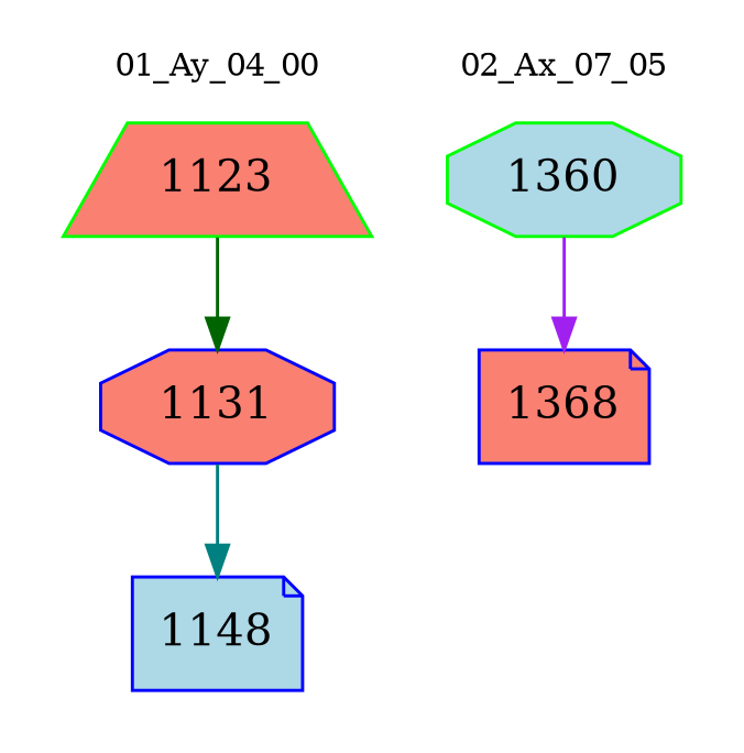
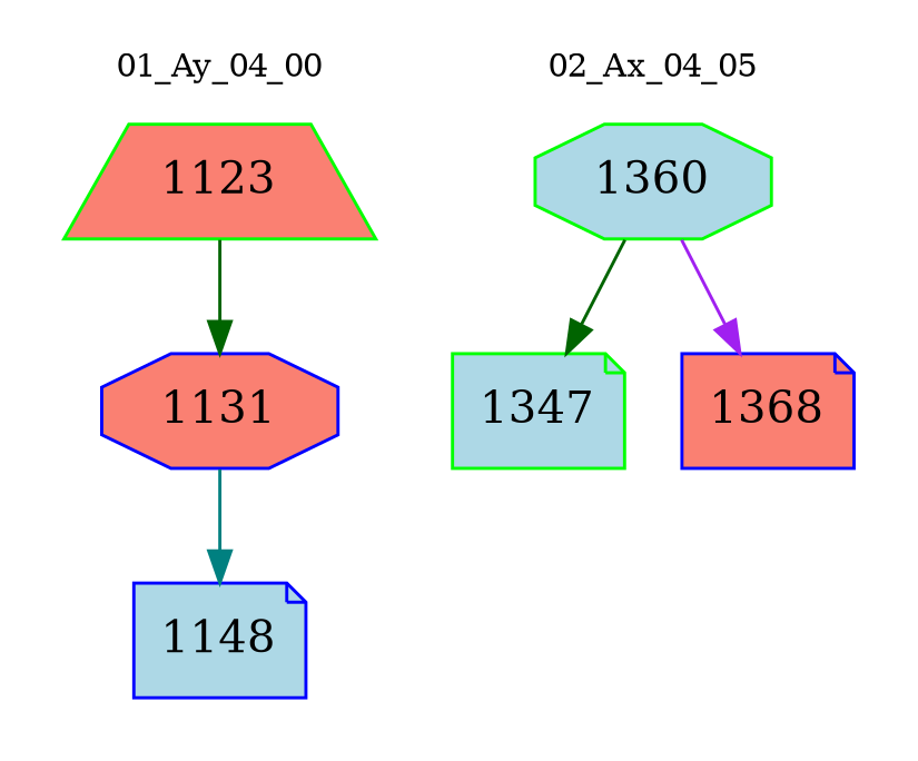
  digraph {
    node [color=blue fillcolor=salmon shape=note style=filled]
    edge [color=darkgreen]
    n1 [label=1131 shape=octagon]
    n2 [color=green label=1123 shape=trapezium]
    n3 [fillcolor=lightblue label=1148]
    n4 [color=green fillcolor=lightblue label=1360 shape=octagon]
+   n5 [color=green fillcolor=lightblue label=1347]
    n6 [label=1368]
    subgraph cluster_1 {
      color=white
      fontsize=10
      label="01_Ay_04_00"
      n1
      n2
      n3
    }
    subgraph cluster_2 {
      color=white
      fontsize=10
-     label="02_Ax_07_05"
+     label="02_Ax_04_05"
      n4
+     n5
      n6
    }
    n1 -> n3 [color=teal]
    n2 -> n1
+   n4 -> n5
    n4 -> n6 [color=purple]
  }
